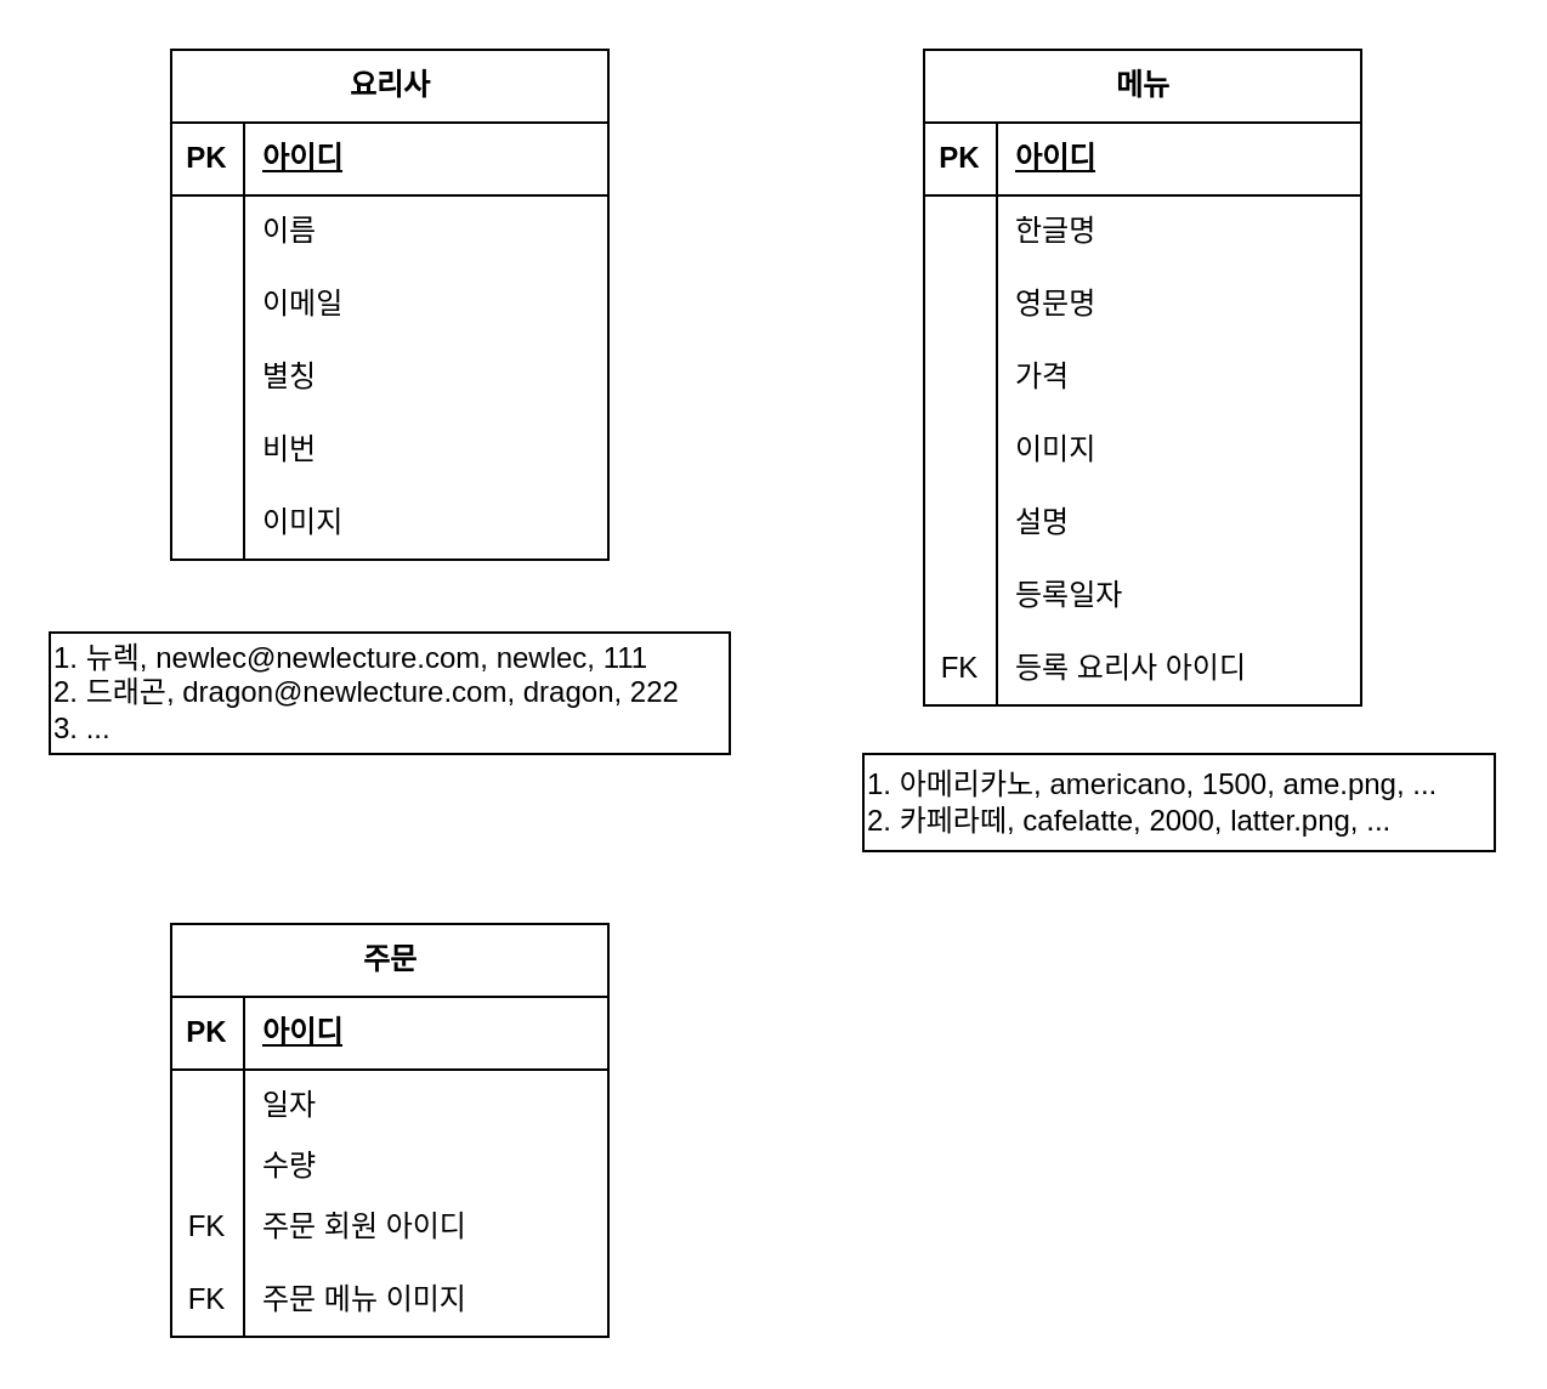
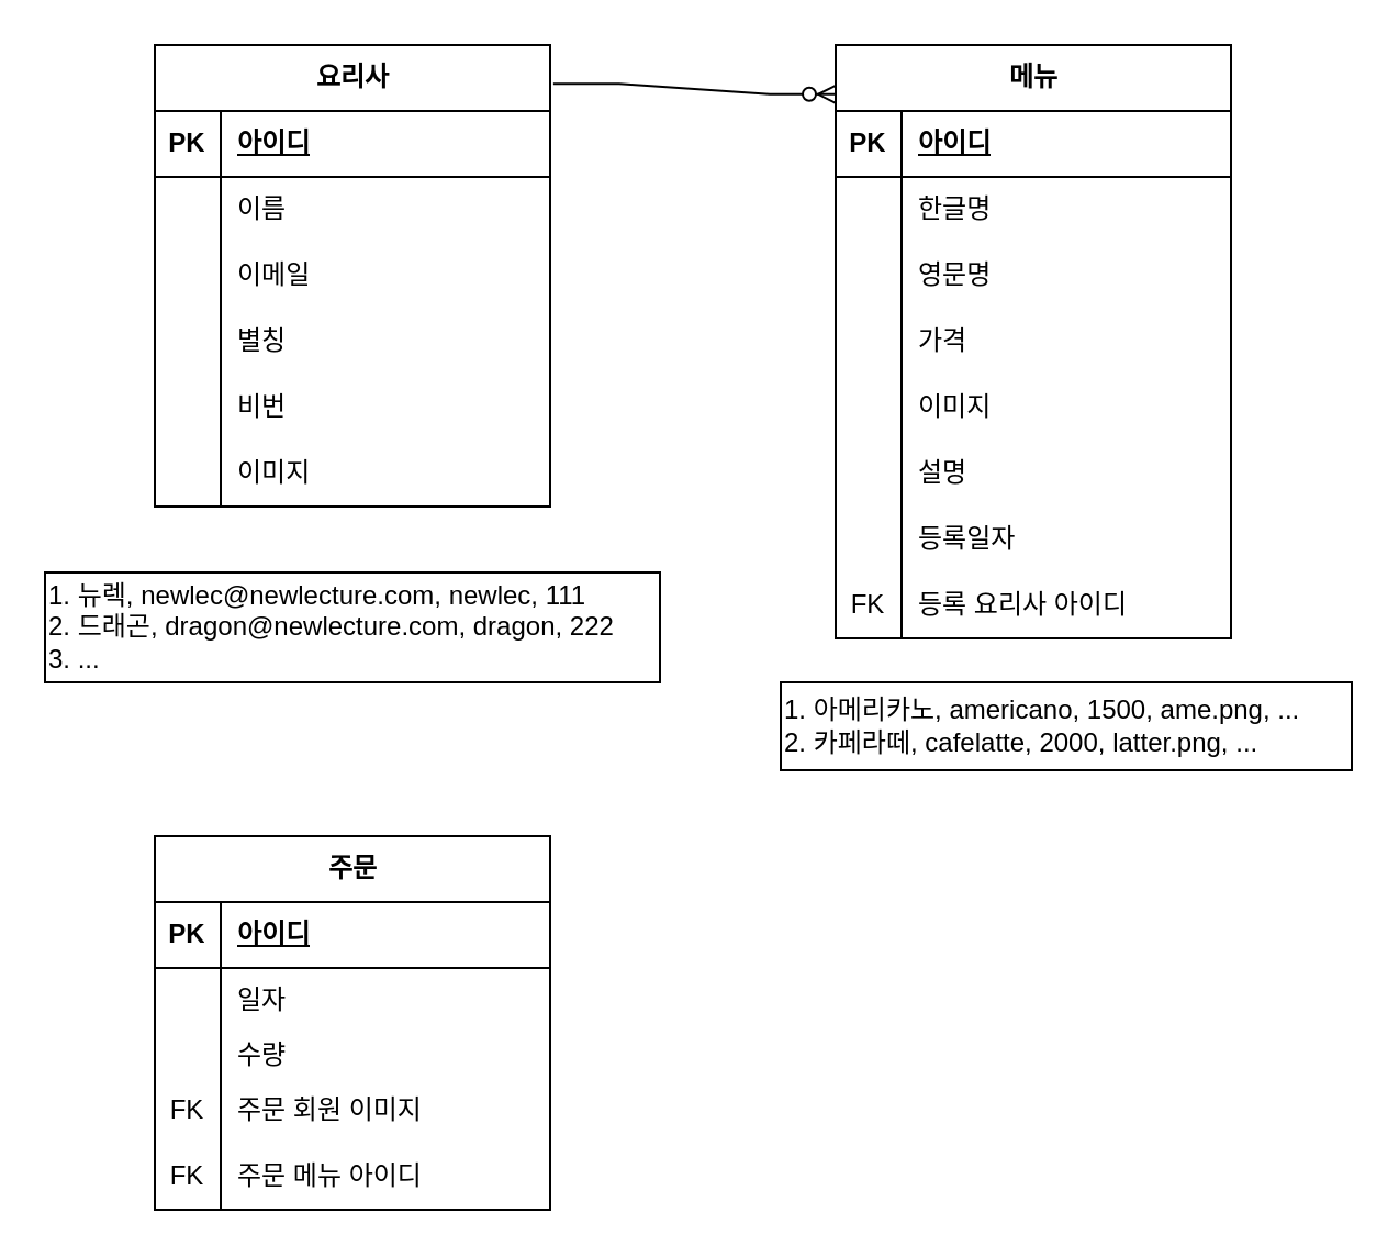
  <mxCell id="0" />
  <mxCell id="1" parent="0" />
  <mxCell id="2" value="요리사" style="shape=table;startSize=30;container=1;collapsible=1;childLayout=tableLayout;fixedRows=1;rowLines=0;fontStyle=1;align=center;resizeLast=1;html=1;" vertex="1" parent="1"><mxGeometry x="70" y="20" width="180" height="210" as="geometry" /></mxCell>
  <mxCell id="3" value="" style="shape=tableRow;horizontal=0;startSize=0;swimlaneHead=0;swimlaneBody=0;fillColor=none;collapsible=0;dropTarget=0;points=[[0,0.5],[1,0.5]];portConstraint=eastwest;top=0;left=0;right=0;bottom=1;" vertex="1" parent="2"><mxGeometry y="30" width="180" height="30" as="geometry" /></mxCell>
  <mxCell id="4" value="PK" style="shape=partialRectangle;connectable=0;fillColor=none;top=0;left=0;bottom=0;right=0;fontStyle=1;overflow=hidden;whiteSpace=wrap;html=1;" vertex="1" parent="3"><mxGeometry width="30" height="30" as="geometry"><mxRectangle width="30" height="30" as="alternateBounds" /></mxGeometry></mxCell>
  <mxCell id="5" value="아이디" style="shape=partialRectangle;connectable=0;fillColor=none;top=0;left=0;bottom=0;right=0;align=left;spacingLeft=6;fontStyle=5;overflow=hidden;whiteSpace=wrap;html=1;" vertex="1" parent="3"><mxGeometry x="30" width="150" height="30" as="geometry"><mxRectangle width="150" height="30" as="alternateBounds" /></mxGeometry></mxCell>
  <mxCell id="6" value="" style="shape=tableRow;horizontal=0;startSize=0;swimlaneHead=0;swimlaneBody=0;fillColor=none;collapsible=0;dropTarget=0;points=[[0,0.5],[1,0.5]];portConstraint=eastwest;top=0;left=0;right=0;bottom=0;" vertex="1" parent="2"><mxGeometry y="60" width="180" height="30" as="geometry" /></mxCell>
  <mxCell id="7" value="" style="shape=partialRectangle;connectable=0;fillColor=none;top=0;left=0;bottom=0;right=0;editable=1;overflow=hidden;whiteSpace=wrap;html=1;" vertex="1" parent="6"><mxGeometry width="30" height="30" as="geometry"><mxRectangle width="30" height="30" as="alternateBounds" /></mxGeometry></mxCell>
  <mxCell id="8" value="이름" style="shape=partialRectangle;connectable=0;fillColor=none;top=0;left=0;bottom=0;right=0;align=left;spacingLeft=6;overflow=hidden;whiteSpace=wrap;html=1;" vertex="1" parent="6"><mxGeometry x="30" width="150" height="30" as="geometry"><mxRectangle width="150" height="30" as="alternateBounds" /></mxGeometry></mxCell>
  <mxCell id="9" value="" style="shape=tableRow;horizontal=0;startSize=0;swimlaneHead=0;swimlaneBody=0;fillColor=none;collapsible=0;dropTarget=0;points=[[0,0.5],[1,0.5]];portConstraint=eastwest;top=0;left=0;right=0;bottom=0;" vertex="1" parent="2"><mxGeometry y="90" width="180" height="30" as="geometry" /></mxCell>
  <mxCell id="10" value="" style="shape=partialRectangle;connectable=0;fillColor=none;top=0;left=0;bottom=0;right=0;editable=1;overflow=hidden;whiteSpace=wrap;html=1;" vertex="1" parent="9"><mxGeometry width="30" height="30" as="geometry"><mxRectangle width="30" height="30" as="alternateBounds" /></mxGeometry></mxCell>
  <mxCell id="11" value="이메일" style="shape=partialRectangle;connectable=0;fillColor=none;top=0;left=0;bottom=0;right=0;align=left;spacingLeft=6;overflow=hidden;whiteSpace=wrap;html=1;" vertex="1" parent="9"><mxGeometry x="30" width="150" height="30" as="geometry"><mxRectangle width="150" height="30" as="alternateBounds" /></mxGeometry></mxCell>
  <mxCell id="12" value="" style="shape=tableRow;horizontal=0;startSize=0;swimlaneHead=0;swimlaneBody=0;fillColor=none;collapsible=0;dropTarget=0;points=[[0,0.5],[1,0.5]];portConstraint=eastwest;top=0;left=0;right=0;bottom=0;" vertex="1" parent="2"><mxGeometry y="120" width="180" height="30" as="geometry" /></mxCell>
  <mxCell id="13" value="" style="shape=partialRectangle;connectable=0;fillColor=none;top=0;left=0;bottom=0;right=0;editable=1;overflow=hidden;whiteSpace=wrap;html=1;" vertex="1" parent="12"><mxGeometry width="30" height="30" as="geometry"><mxRectangle width="30" height="30" as="alternateBounds" /></mxGeometry></mxCell>
  <mxCell id="14" value="별칭" style="shape=partialRectangle;connectable=0;fillColor=none;top=0;left=0;bottom=0;right=0;align=left;spacingLeft=6;overflow=hidden;whiteSpace=wrap;html=1;" vertex="1" parent="12"><mxGeometry x="30" width="150" height="30" as="geometry"><mxRectangle width="150" height="30" as="alternateBounds" /></mxGeometry></mxCell>
  <mxCell id="15" value="" style="shape=tableRow;horizontal=0;startSize=0;swimlaneHead=0;swimlaneBody=0;fillColor=none;collapsible=0;dropTarget=0;points=[[0,0.5],[1,0.5]];portConstraint=eastwest;top=0;left=0;right=0;bottom=0;" vertex="1" parent="2"><mxGeometry y="150" width="180" height="30" as="geometry" /></mxCell>
  <mxCell id="16" value="" style="shape=partialRectangle;connectable=0;fillColor=none;top=0;left=0;bottom=0;right=0;editable=1;overflow=hidden;whiteSpace=wrap;html=1;" vertex="1" parent="15"><mxGeometry width="30" height="30" as="geometry"><mxRectangle width="30" height="30" as="alternateBounds" /></mxGeometry></mxCell>
  <mxCell id="17" value="비번" style="shape=partialRectangle;connectable=0;fillColor=none;top=0;left=0;bottom=0;right=0;align=left;spacingLeft=6;overflow=hidden;whiteSpace=wrap;html=1;" vertex="1" parent="15"><mxGeometry x="30" width="150" height="30" as="geometry"><mxRectangle width="150" height="30" as="alternateBounds" /></mxGeometry></mxCell>
  <mxCell id="18" value="" style="shape=tableRow;horizontal=0;startSize=0;swimlaneHead=0;swimlaneBody=0;fillColor=none;collapsible=0;dropTarget=0;points=[[0,0.5],[1,0.5]];portConstraint=eastwest;top=0;left=0;right=0;bottom=0;" vertex="1" parent="2"><mxGeometry y="180" width="180" height="30" as="geometry" /></mxCell>
  <mxCell id="19" value="" style="shape=partialRectangle;connectable=0;fillColor=none;top=0;left=0;bottom=0;right=0;editable=1;overflow=hidden;whiteSpace=wrap;html=1;" vertex="1" parent="18"><mxGeometry width="30" height="30" as="geometry"><mxRectangle width="30" height="30" as="alternateBounds" /></mxGeometry></mxCell>
  <mxCell id="20" value="이미지" style="shape=partialRectangle;connectable=0;fillColor=none;top=0;left=0;bottom=0;right=0;align=left;spacingLeft=6;overflow=hidden;whiteSpace=wrap;html=1;" vertex="1" parent="18"><mxGeometry x="30" width="150" height="30" as="geometry"><mxRectangle width="150" height="30" as="alternateBounds" /></mxGeometry></mxCell>
  <mxCell id="21" value="메뉴" style="shape=table;startSize=30;container=1;collapsible=1;childLayout=tableLayout;fixedRows=1;rowLines=0;fontStyle=1;align=center;resizeLast=1;html=1;" vertex="1" parent="1"><mxGeometry x="380" y="20" width="180" height="270" as="geometry"><mxRectangle x="560" y="270" width="60" height="30" as="alternateBounds" /></mxGeometry></mxCell>
  <mxCell id="22" value="" style="shape=tableRow;horizontal=0;startSize=0;swimlaneHead=0;swimlaneBody=0;fillColor=none;collapsible=0;dropTarget=0;points=[[0,0.5],[1,0.5]];portConstraint=eastwest;top=0;left=0;right=0;bottom=1;" vertex="1" parent="21"><mxGeometry y="30" width="180" height="30" as="geometry" /></mxCell>
  <mxCell id="23" value="PK" style="shape=partialRectangle;connectable=0;fillColor=none;top=0;left=0;bottom=0;right=0;fontStyle=1;overflow=hidden;whiteSpace=wrap;html=1;" vertex="1" parent="22"><mxGeometry width="30" height="30" as="geometry"><mxRectangle width="30" height="30" as="alternateBounds" /></mxGeometry></mxCell>
  <mxCell id="24" value="아이디" style="shape=partialRectangle;connectable=0;fillColor=none;top=0;left=0;bottom=0;right=0;align=left;spacingLeft=6;fontStyle=5;overflow=hidden;whiteSpace=wrap;html=1;" vertex="1" parent="22"><mxGeometry x="30" width="150" height="30" as="geometry"><mxRectangle width="150" height="30" as="alternateBounds" /></mxGeometry></mxCell>
  <mxCell id="25" value="" style="shape=tableRow;horizontal=0;startSize=0;swimlaneHead=0;swimlaneBody=0;fillColor=none;collapsible=0;dropTarget=0;points=[[0,0.5],[1,0.5]];portConstraint=eastwest;top=0;left=0;right=0;bottom=0;" vertex="1" parent="21"><mxGeometry y="60" width="180" height="30" as="geometry" /></mxCell>
  <mxCell id="26" value="" style="shape=partialRectangle;connectable=0;fillColor=none;top=0;left=0;bottom=0;right=0;editable=1;overflow=hidden;whiteSpace=wrap;html=1;" vertex="1" parent="25"><mxGeometry width="30" height="30" as="geometry"><mxRectangle width="30" height="30" as="alternateBounds" /></mxGeometry></mxCell>
  <mxCell id="27" value="한글명" style="shape=partialRectangle;connectable=0;fillColor=none;top=0;left=0;bottom=0;right=0;align=left;spacingLeft=6;overflow=hidden;whiteSpace=wrap;html=1;" vertex="1" parent="25"><mxGeometry x="30" width="150" height="30" as="geometry"><mxRectangle width="150" height="30" as="alternateBounds" /></mxGeometry></mxCell>
  <mxCell id="28" value="" style="shape=tableRow;horizontal=0;startSize=0;swimlaneHead=0;swimlaneBody=0;fillColor=none;collapsible=0;dropTarget=0;points=[[0,0.5],[1,0.5]];portConstraint=eastwest;top=0;left=0;right=0;bottom=0;" vertex="1" parent="21"><mxGeometry y="90" width="180" height="30" as="geometry" /></mxCell>
  <mxCell id="29" value="" style="shape=partialRectangle;connectable=0;fillColor=none;top=0;left=0;bottom=0;right=0;editable=1;overflow=hidden;whiteSpace=wrap;html=1;" vertex="1" parent="28"><mxGeometry width="30" height="30" as="geometry"><mxRectangle width="30" height="30" as="alternateBounds" /></mxGeometry></mxCell>
  <mxCell id="30" value="영문명" style="shape=partialRectangle;connectable=0;fillColor=none;top=0;left=0;bottom=0;right=0;align=left;spacingLeft=6;overflow=hidden;whiteSpace=wrap;html=1;" vertex="1" parent="28"><mxGeometry x="30" width="150" height="30" as="geometry"><mxRectangle width="150" height="30" as="alternateBounds" /></mxGeometry></mxCell>
  <mxCell id="31" value="" style="shape=tableRow;horizontal=0;startSize=0;swimlaneHead=0;swimlaneBody=0;fillColor=none;collapsible=0;dropTarget=0;points=[[0,0.5],[1,0.5]];portConstraint=eastwest;top=0;left=0;right=0;bottom=0;" vertex="1" parent="21"><mxGeometry y="120" width="180" height="30" as="geometry" /></mxCell>
  <mxCell id="32" value="" style="shape=partialRectangle;connectable=0;fillColor=none;top=0;left=0;bottom=0;right=0;editable=1;overflow=hidden;whiteSpace=wrap;html=1;" vertex="1" parent="31"><mxGeometry width="30" height="30" as="geometry"><mxRectangle width="30" height="30" as="alternateBounds" /></mxGeometry></mxCell>
  <mxCell id="33" value="가격" style="shape=partialRectangle;connectable=0;fillColor=none;top=0;left=0;bottom=0;right=0;align=left;spacingLeft=6;overflow=hidden;whiteSpace=wrap;html=1;" vertex="1" parent="31"><mxGeometry x="30" width="150" height="30" as="geometry"><mxRectangle width="150" height="30" as="alternateBounds" /></mxGeometry></mxCell>
  <mxCell id="34" value="" style="shape=tableRow;horizontal=0;startSize=0;swimlaneHead=0;swimlaneBody=0;fillColor=none;collapsible=0;dropTarget=0;points=[[0,0.5],[1,0.5]];portConstraint=eastwest;top=0;left=0;right=0;bottom=0;" vertex="1" parent="21"><mxGeometry y="150" width="180" height="30" as="geometry" /></mxCell>
  <mxCell id="35" value="" style="shape=partialRectangle;connectable=0;fillColor=none;top=0;left=0;bottom=0;right=0;editable=1;overflow=hidden;whiteSpace=wrap;html=1;" vertex="1" parent="34"><mxGeometry width="30" height="30" as="geometry"><mxRectangle width="30" height="30" as="alternateBounds" /></mxGeometry></mxCell>
  <mxCell id="36" value="이미지" style="shape=partialRectangle;connectable=0;fillColor=none;top=0;left=0;bottom=0;right=0;align=left;spacingLeft=6;overflow=hidden;whiteSpace=wrap;html=1;" vertex="1" parent="34"><mxGeometry x="30" width="150" height="30" as="geometry"><mxRectangle width="150" height="30" as="alternateBounds" /></mxGeometry></mxCell>
  <mxCell id="37" value="" style="shape=tableRow;horizontal=0;startSize=0;swimlaneHead=0;swimlaneBody=0;fillColor=none;collapsible=0;dropTarget=0;points=[[0,0.5],[1,0.5]];portConstraint=eastwest;top=0;left=0;right=0;bottom=0;" vertex="1" parent="21"><mxGeometry y="180" width="180" height="30" as="geometry" /></mxCell>
  <mxCell id="38" value="" style="shape=partialRectangle;connectable=0;fillColor=none;top=0;left=0;bottom=0;right=0;editable=1;overflow=hidden;whiteSpace=wrap;html=1;" vertex="1" parent="37"><mxGeometry width="30" height="30" as="geometry"><mxRectangle width="30" height="30" as="alternateBounds" /></mxGeometry></mxCell>
  <mxCell id="39" value="설명" style="shape=partialRectangle;connectable=0;fillColor=none;top=0;left=0;bottom=0;right=0;align=left;spacingLeft=6;overflow=hidden;whiteSpace=wrap;html=1;" vertex="1" parent="37"><mxGeometry x="30" width="150" height="30" as="geometry"><mxRectangle width="150" height="30" as="alternateBounds" /></mxGeometry></mxCell>
  <mxCell id="40" value="" style="shape=tableRow;horizontal=0;startSize=0;swimlaneHead=0;swimlaneBody=0;fillColor=none;collapsible=0;dropTarget=0;points=[[0,0.5],[1,0.5]];portConstraint=eastwest;top=0;left=0;right=0;bottom=0;" vertex="1" parent="21"><mxGeometry y="210" width="180" height="30" as="geometry" /></mxCell>
  <mxCell id="41" value="" style="shape=partialRectangle;connectable=0;fillColor=none;top=0;left=0;bottom=0;right=0;editable=1;overflow=hidden;whiteSpace=wrap;html=1;" vertex="1" parent="40"><mxGeometry width="30" height="30" as="geometry"><mxRectangle width="30" height="30" as="alternateBounds" /></mxGeometry></mxCell>
  <mxCell id="42" value="등록일자" style="shape=partialRectangle;connectable=0;fillColor=none;top=0;left=0;bottom=0;right=0;align=left;spacingLeft=6;overflow=hidden;whiteSpace=wrap;html=1;" vertex="1" parent="40"><mxGeometry x="30" width="150" height="30" as="geometry"><mxRectangle width="150" height="30" as="alternateBounds" /></mxGeometry></mxCell>
  <mxCell id="43" value="" style="shape=tableRow;horizontal=0;startSize=0;swimlaneHead=0;swimlaneBody=0;fillColor=none;collapsible=0;dropTarget=0;points=[[0,0.5],[1,0.5]];portConstraint=eastwest;top=0;left=0;right=0;bottom=0;" vertex="1" parent="21"><mxGeometry y="240" width="180" height="30" as="geometry" /></mxCell>
  <mxCell id="44" value="FK" style="shape=partialRectangle;connectable=0;fillColor=none;top=0;left=0;bottom=0;right=0;editable=1;overflow=hidden;whiteSpace=wrap;html=1;" vertex="1" parent="43"><mxGeometry width="30" height="30" as="geometry"><mxRectangle width="30" height="30" as="alternateBounds" /></mxGeometry></mxCell>
  <mxCell id="45" value="등록 요리사 아이디" style="shape=partialRectangle;connectable=0;fillColor=none;top=0;left=0;bottom=0;right=0;align=left;spacingLeft=6;overflow=hidden;whiteSpace=wrap;html=1;" vertex="1" parent="43"><mxGeometry x="30" width="150" height="30" as="geometry"><mxRectangle width="150" height="30" as="alternateBounds" /></mxGeometry></mxCell>
  <mxCell id="46" value="주문" style="shape=table;startSize=30;container=1;collapsible=1;childLayout=tableLayout;fixedRows=1;rowLines=0;fontStyle=1;align=center;resizeLast=1;html=1;" vertex="1" parent="1"><mxGeometry x="70" y="380" width="180" height="170" as="geometry" /></mxCell>
  <mxCell id="47" value="" style="shape=tableRow;horizontal=0;startSize=0;swimlaneHead=0;swimlaneBody=0;fillColor=none;collapsible=0;dropTarget=0;points=[[0,0.5],[1,0.5]];portConstraint=eastwest;top=0;left=0;right=0;bottom=1;" vertex="1" parent="46"><mxGeometry y="30" width="180" height="30" as="geometry" /></mxCell>
  <mxCell id="48" value="PK" style="shape=partialRectangle;connectable=0;fillColor=none;top=0;left=0;bottom=0;right=0;fontStyle=1;overflow=hidden;whiteSpace=wrap;html=1;" vertex="1" parent="47"><mxGeometry width="30" height="30" as="geometry"><mxRectangle width="30" height="30" as="alternateBounds" /></mxGeometry></mxCell>
  <mxCell id="49" value="아이디" style="shape=partialRectangle;connectable=0;fillColor=none;top=0;left=0;bottom=0;right=0;align=left;spacingLeft=6;fontStyle=5;overflow=hidden;whiteSpace=wrap;html=1;" vertex="1" parent="47"><mxGeometry x="30" width="150" height="30" as="geometry"><mxRectangle width="150" height="30" as="alternateBounds" /></mxGeometry></mxCell>
  <mxCell id="50" value="" style="shape=tableRow;horizontal=0;startSize=0;swimlaneHead=0;swimlaneBody=0;fillColor=none;collapsible=0;dropTarget=0;points=[[0,0.5],[1,0.5]];portConstraint=eastwest;top=0;left=0;right=0;bottom=0;" vertex="1" parent="46"><mxGeometry y="60" width="180" height="30" as="geometry" /></mxCell>
  <mxCell id="51" value="" style="shape=partialRectangle;connectable=0;fillColor=none;top=0;left=0;bottom=0;right=0;editable=1;overflow=hidden;whiteSpace=wrap;html=1;" vertex="1" parent="50"><mxGeometry width="30" height="30" as="geometry"><mxRectangle width="30" height="30" as="alternateBounds" /></mxGeometry></mxCell>
  <mxCell id="52" value="일자" style="shape=partialRectangle;connectable=0;fillColor=none;top=0;left=0;bottom=0;right=0;align=left;spacingLeft=6;overflow=hidden;whiteSpace=wrap;html=1;" vertex="1" parent="50"><mxGeometry x="30" width="150" height="30" as="geometry"><mxRectangle width="150" height="30" as="alternateBounds" /></mxGeometry></mxCell>
  <mxCell id="53" value="" style="shape=tableRow;horizontal=0;startSize=0;swimlaneHead=0;swimlaneBody=0;fillColor=none;collapsible=0;dropTarget=0;points=[[0,0.5],[1,0.5]];portConstraint=eastwest;top=0;left=0;right=0;bottom=0;" vertex="1" parent="46"><mxGeometry y="90" width="180" height="20" as="geometry" /></mxCell>
  <mxCell id="54" value="" style="shape=partialRectangle;connectable=0;fillColor=none;top=0;left=0;bottom=0;right=0;editable=1;overflow=hidden;whiteSpace=wrap;html=1;" vertex="1" parent="53"><mxGeometry width="30" height="20" as="geometry"><mxRectangle width="30" height="20" as="alternateBounds" /></mxGeometry></mxCell>
  <mxCell id="55" value="수량" style="shape=partialRectangle;connectable=0;fillColor=none;top=0;left=0;bottom=0;right=0;align=left;spacingLeft=6;overflow=hidden;whiteSpace=wrap;html=1;" vertex="1" parent="53"><mxGeometry x="30" width="150" height="20" as="geometry"><mxRectangle width="150" height="20" as="alternateBounds" /></mxGeometry></mxCell>
  <mxCell id="56" value="" style="shape=tableRow;horizontal=0;startSize=0;swimlaneHead=0;swimlaneBody=0;fillColor=none;collapsible=0;dropTarget=0;points=[[0,0.5],[1,0.5]];portConstraint=eastwest;top=0;left=0;right=0;bottom=0;" vertex="1" parent="46"><mxGeometry y="110" width="180" height="30" as="geometry" /></mxCell>
  <mxCell id="57" value="FK" style="shape=partialRectangle;connectable=0;fillColor=none;top=0;left=0;bottom=0;right=0;editable=1;overflow=hidden;whiteSpace=wrap;html=1;" vertex="1" parent="56"><mxGeometry width="30" height="30" as="geometry"><mxRectangle width="30" height="30" as="alternateBounds" /></mxGeometry></mxCell>
- <mxCell id="58" value="주문 회원 아이디" style="shape=partialRectangle;connectable=0;fillColor=none;top=0;left=0;bottom=0;right=0;align=left;spacingLeft=6;overflow=hidden;whiteSpace=wrap;html=1;" vertex="1" parent="56"><mxGeometry x="30" width="150" height="30" as="geometry"><mxRectangle width="150" height="30" as="alternateBounds" /></mxGeometry></mxCell>
+ <mxCell id="58" value="주문 회원 이미지" style="shape=partialRectangle;connectable=0;fillColor=none;top=0;left=0;bottom=0;right=0;align=left;spacingLeft=6;overflow=hidden;whiteSpace=wrap;html=1;" vertex="1" parent="56"><mxGeometry x="30" width="150" height="30" as="geometry"><mxRectangle width="150" height="30" as="alternateBounds" /></mxGeometry></mxCell>
  <mxCell id="59" value="" style="shape=tableRow;horizontal=0;startSize=0;swimlaneHead=0;swimlaneBody=0;fillColor=none;collapsible=0;dropTarget=0;points=[[0,0.5],[1,0.5]];portConstraint=eastwest;top=0;left=0;right=0;bottom=0;" vertex="1" parent="46"><mxGeometry y="140" width="180" height="30" as="geometry" /></mxCell>
  <mxCell id="60" value="FK" style="shape=partialRectangle;connectable=0;fillColor=none;top=0;left=0;bottom=0;right=0;editable=1;overflow=hidden;whiteSpace=wrap;html=1;" vertex="1" parent="59"><mxGeometry width="30" height="30" as="geometry"><mxRectangle width="30" height="30" as="alternateBounds" /></mxGeometry></mxCell>
- <mxCell id="61" value="주문 메뉴 이미지" style="shape=partialRectangle;connectable=0;fillColor=none;top=0;left=0;bottom=0;right=0;align=left;spacingLeft=6;overflow=hidden;whiteSpace=wrap;html=1;" vertex="1" parent="59"><mxGeometry x="30" width="150" height="30" as="geometry"><mxRectangle width="150" height="30" as="alternateBounds" /></mxGeometry></mxCell>
+ <mxCell id="61" value="주문 메뉴 아이디" style="shape=partialRectangle;connectable=0;fillColor=none;top=0;left=0;bottom=0;right=0;align=left;spacingLeft=6;overflow=hidden;whiteSpace=wrap;html=1;" vertex="1" parent="59"><mxGeometry x="30" width="150" height="30" as="geometry"><mxRectangle width="150" height="30" as="alternateBounds" /></mxGeometry></mxCell>
+ <mxCell id="62" value="" style="edgeStyle=entityRelationEdgeStyle;fontSize=12;html=1;endArrow=ERzeroToMany;endFill=1;rounded=0;exitX=1.008;exitY=0.084;exitDx=0;exitDy=0;exitPerimeter=0;entryX=0;entryY=0.083;entryDx=0;entryDy=0;entryPerimeter=0;" edge="1" parent="1" source="2" target="21"><mxGeometry width="100" height="100" relative="1" as="geometry"><mxPoint x="330" y="240" as="sourcePoint" /><mxPoint x="430" y="140" as="targetPoint" /><Array as="points"><mxPoint x="370" y="30" /><mxPoint x="350" y="30" /></Array></mxGeometry></mxCell>
  <mxCell id="63" value="1. 뉴렉, newlec@newlecture.com, newlec, 111&lt;div&gt;2. 드래곤, dragon@newlecture.com, dragon, 222&lt;/div&gt;&lt;div style=&quot;&quot;&gt;3. ...&lt;/div&gt;" style="whiteSpace=wrap;html=1;align=left;" vertex="1" parent="1"><mxGeometry x="20" y="260" width="280" height="50" as="geometry" /></mxCell>
  <mxCell id="64" value="1. 아메리카노, americano, 1500, ame.png, ...&lt;div&gt;2. 카페라떼, cafelatte, 2000, latter.png, ...&lt;/div&gt;" style="whiteSpace=wrap;html=1;align=left;" vertex="1" parent="1"><mxGeometry x="355" y="310" width="260" height="40" as="geometry" /></mxCell>
